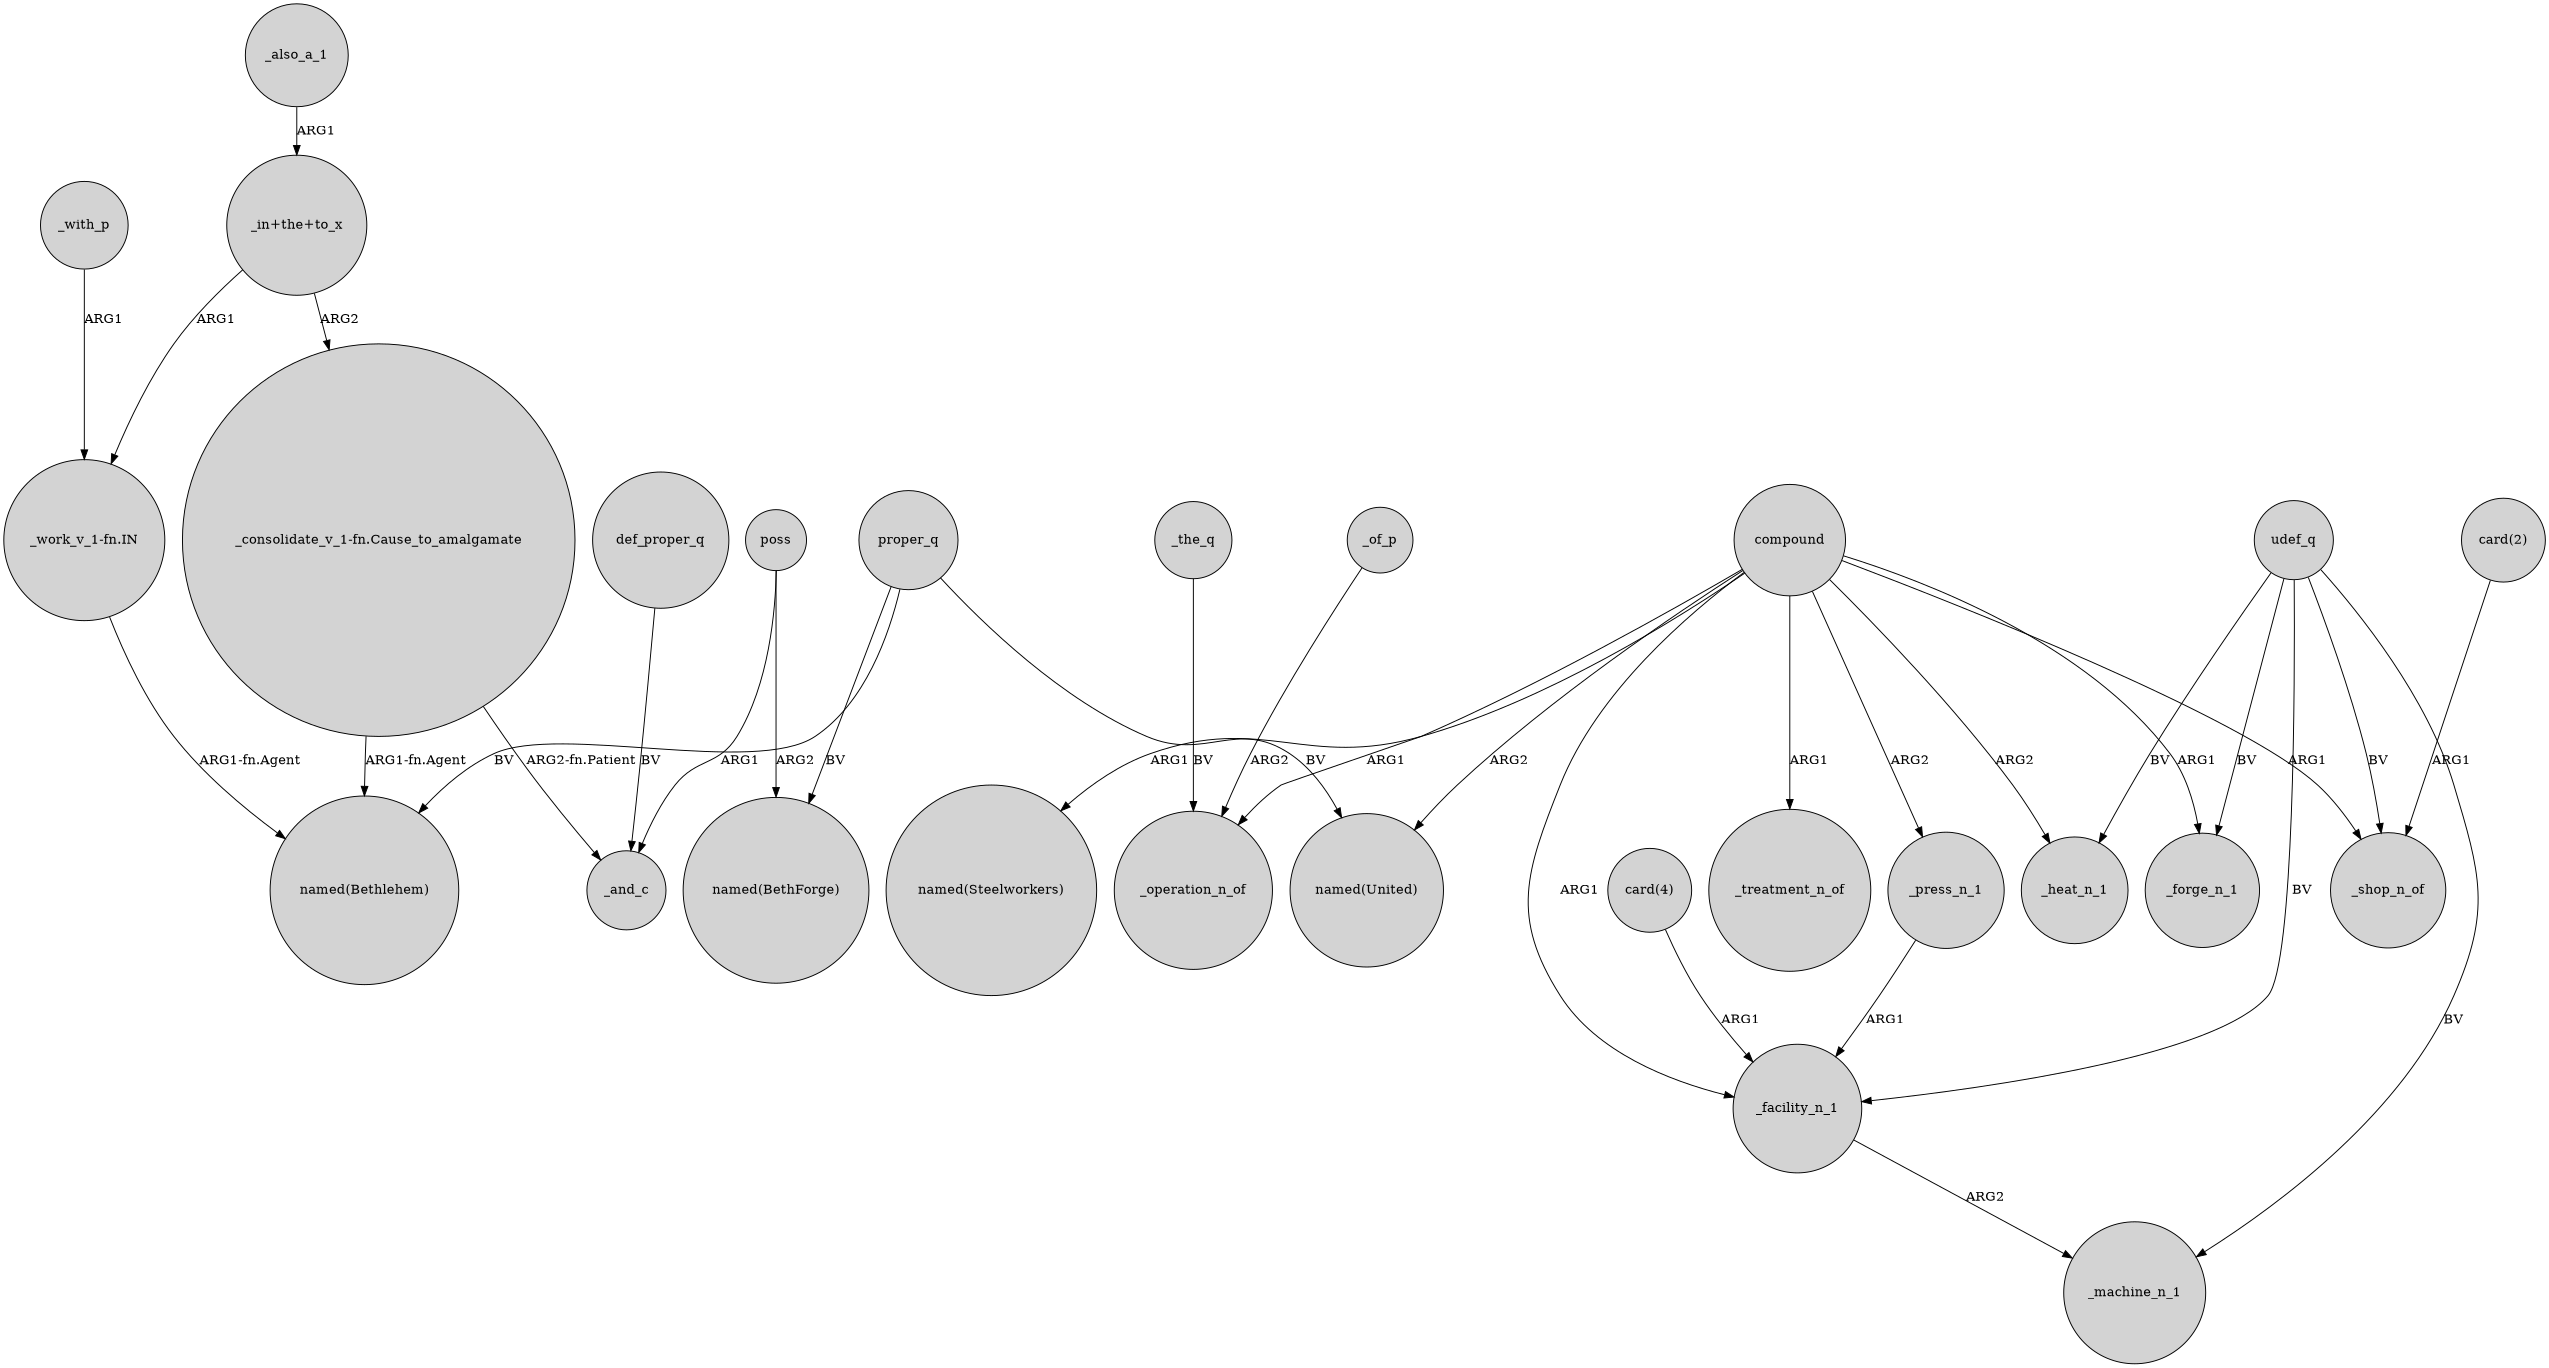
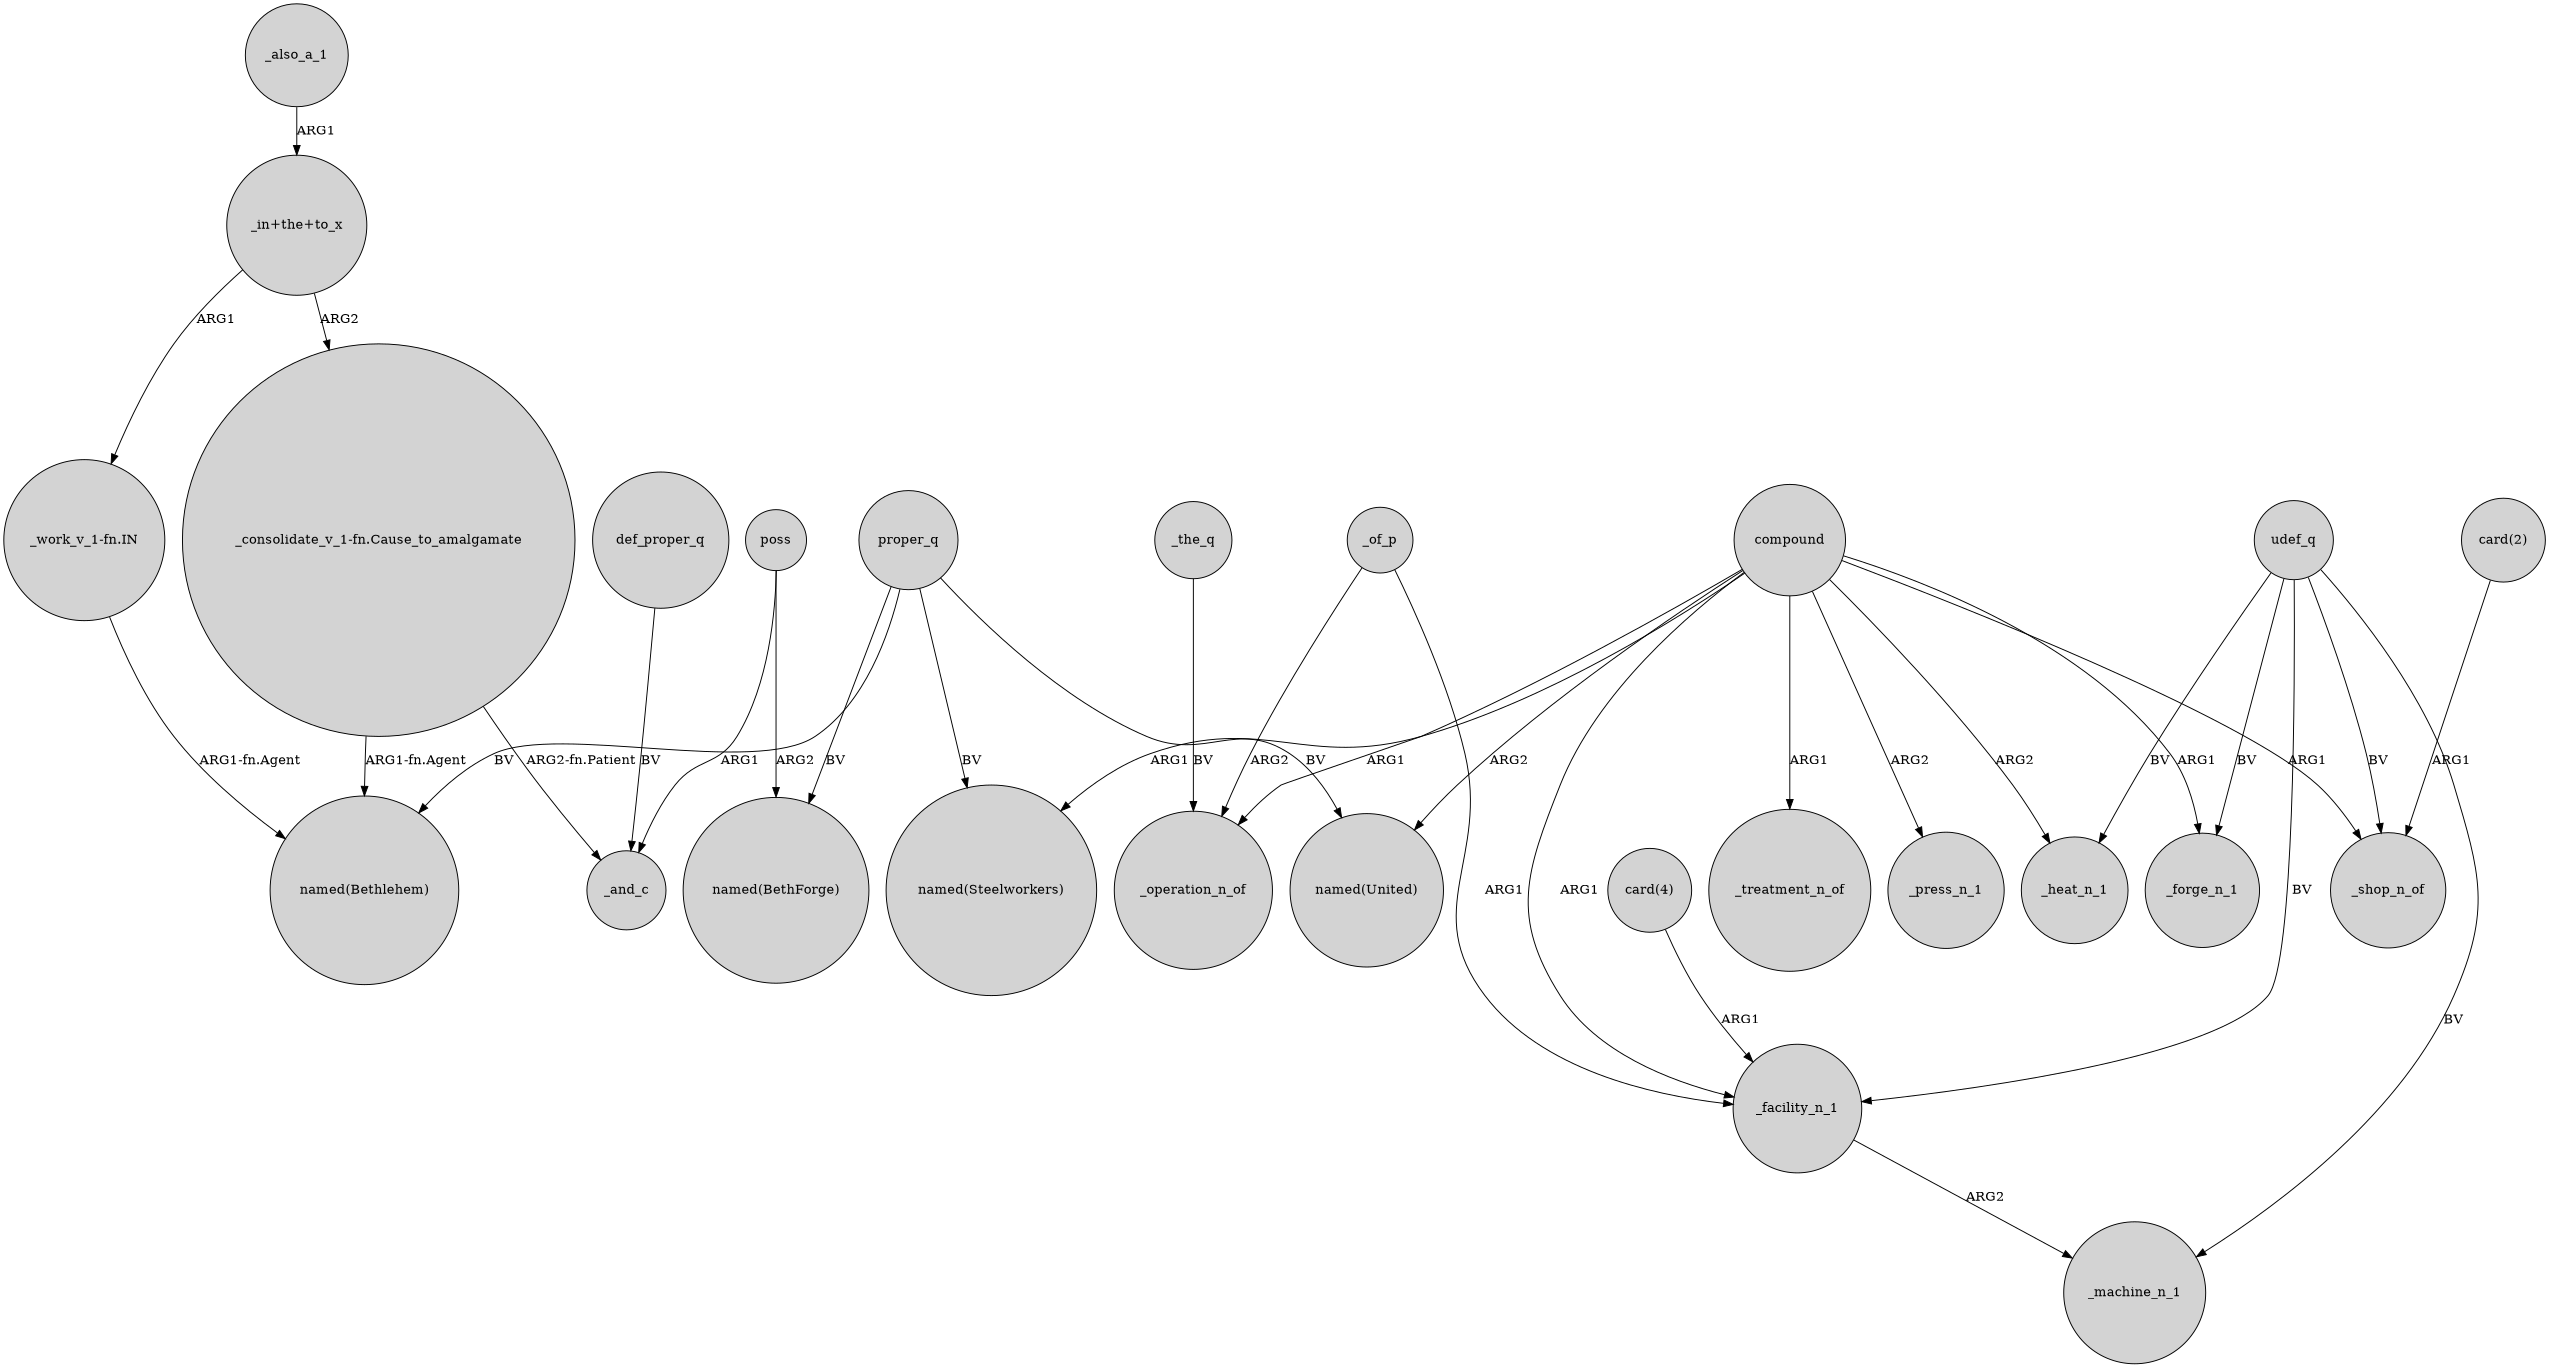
  digraph {
    node [shape=circle style=filled]
    n1 [label="_in+the+to_x"]
    _also_a_1
    "_work_v_1-fn.IN"
    "_consolidate_v_1-fn.Cause_to_amalgamate"
    "named(Bethlehem)"
    _and_c
    compound
    "named(Steelworkers)"
    _operation_n_of
    _facility_n_1
    _press_n_1
    _shop_n_of
    _heat_n_1
    _forge_n_1
    "named(United)"
    _treatment_n_of
    _machine_n_1
    udef_q
    proper_q
    "named(BethForge)"
    poss
    _the_q
    n23 [label=def_proper_q]
    "card(4)"
    _of_p
    "card(2)"
-   _with_p
    n1 -> "_work_v_1-fn.IN" [label=ARG1]
    n1 -> "_consolidate_v_1-fn.Cause_to_amalgamate" [label=ARG2]
    _also_a_1 -> n1 [label=ARG1]
    "_work_v_1-fn.IN" -> "named(Bethlehem)" [label="ARG1-fn.Agent"]
    "_consolidate_v_1-fn.Cause_to_amalgamate" -> "named(Bethlehem)" [label="ARG1-fn.Agent"]
    "_consolidate_v_1-fn.Cause_to_amalgamate" -> _and_c [label="ARG2-fn.Patient"]
    compound -> "named(Steelworkers)" [label=ARG1]
    compound -> _operation_n_of [label=ARG1]
    compound -> _facility_n_1 [label=ARG1]
    compound -> _press_n_1 [label=ARG2]
    compound -> _shop_n_of [label=ARG1]
    compound -> _heat_n_1 [label=ARG2]
    compound -> _forge_n_1 [label=ARG1]
    compound -> "named(United)" [label=ARG2]
    compound -> _treatment_n_of [label=ARG1]
    _facility_n_1 -> _machine_n_1 [label=ARG2]
    udef_q -> _facility_n_1 [label=BV]
    udef_q -> _shop_n_of [label=BV]
    udef_q -> _heat_n_1 [label=BV]
    udef_q -> _forge_n_1 [label=BV]
    udef_q -> _machine_n_1 [label=BV]
    proper_q -> "named(Bethlehem)" [label=BV]
+   proper_q -> "named(Steelworkers)" [label=BV]
    proper_q -> "named(United)" [label=BV]
    proper_q -> "named(BethForge)" [label=BV]
    poss -> _and_c [label=ARG1]
    poss -> "named(BethForge)" [label=ARG2]
    _the_q -> _operation_n_of [label=BV]
    n23 -> _and_c [label=BV]
    "card(4)" -> _facility_n_1 [label=ARG1]
    _of_p -> _operation_n_of [label=ARG2]
-   _press_n_1 -> _facility_n_1 [label=ARG1]
+   _of_p -> _facility_n_1 [label=ARG1]
    "card(2)" -> _shop_n_of [label=ARG1]
-   _with_p -> "_work_v_1-fn.IN" [label=ARG1]
  }
